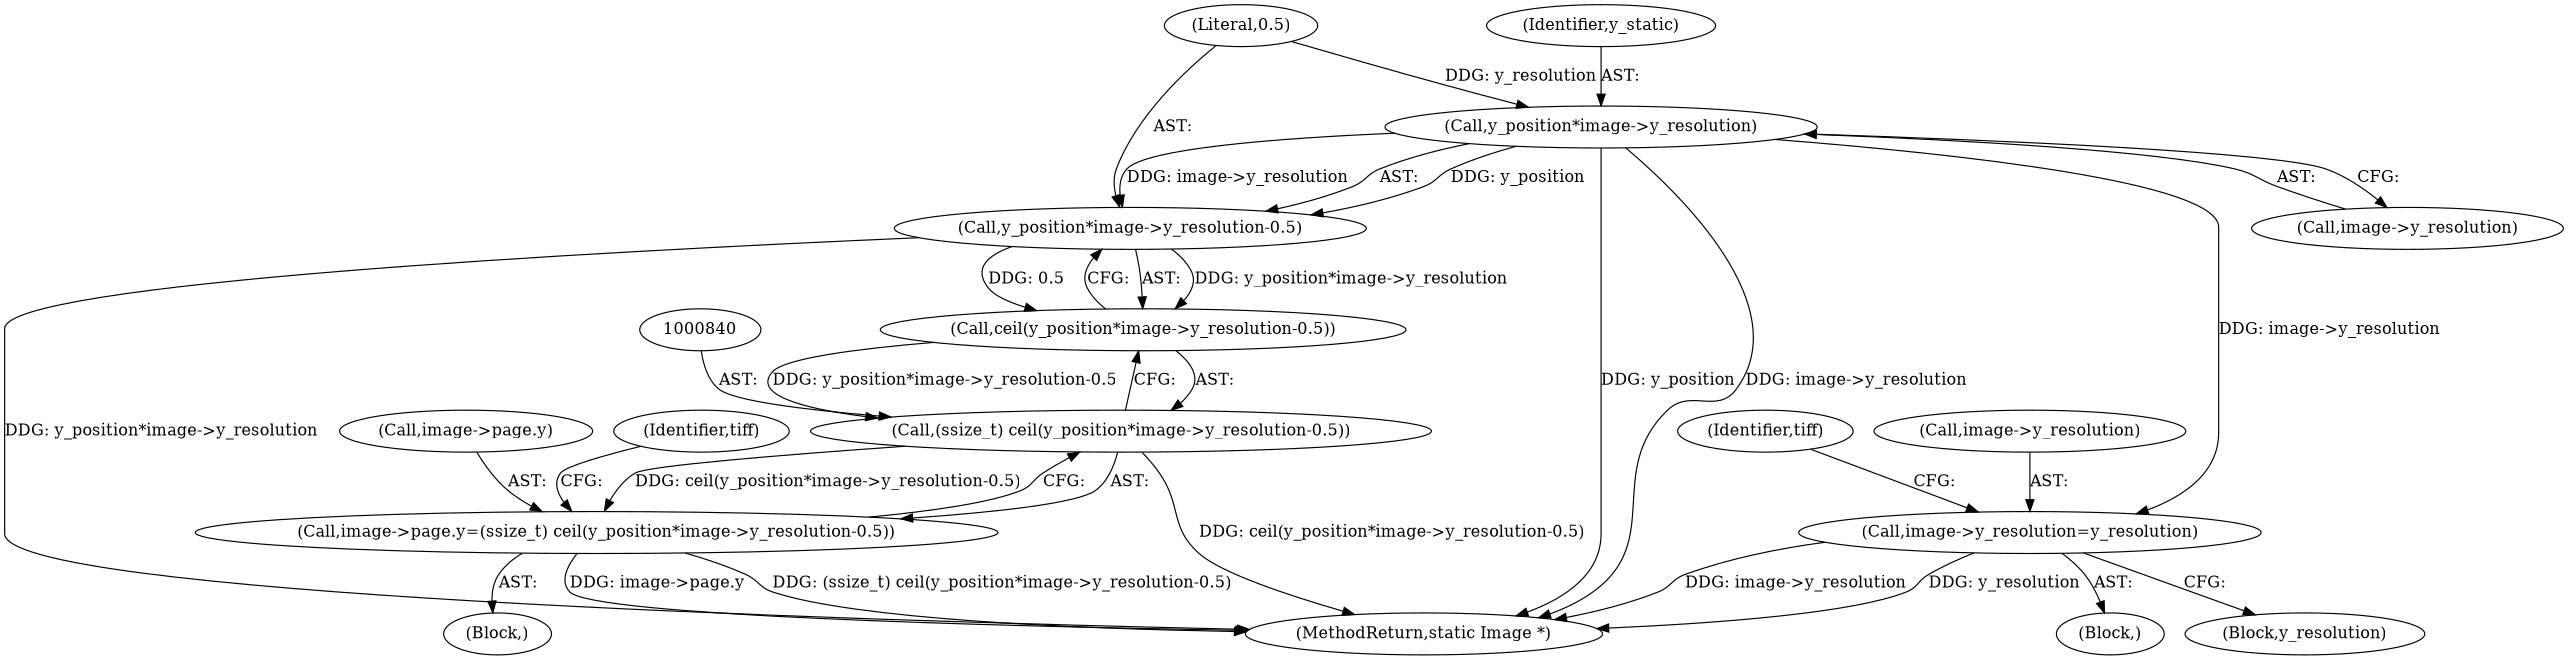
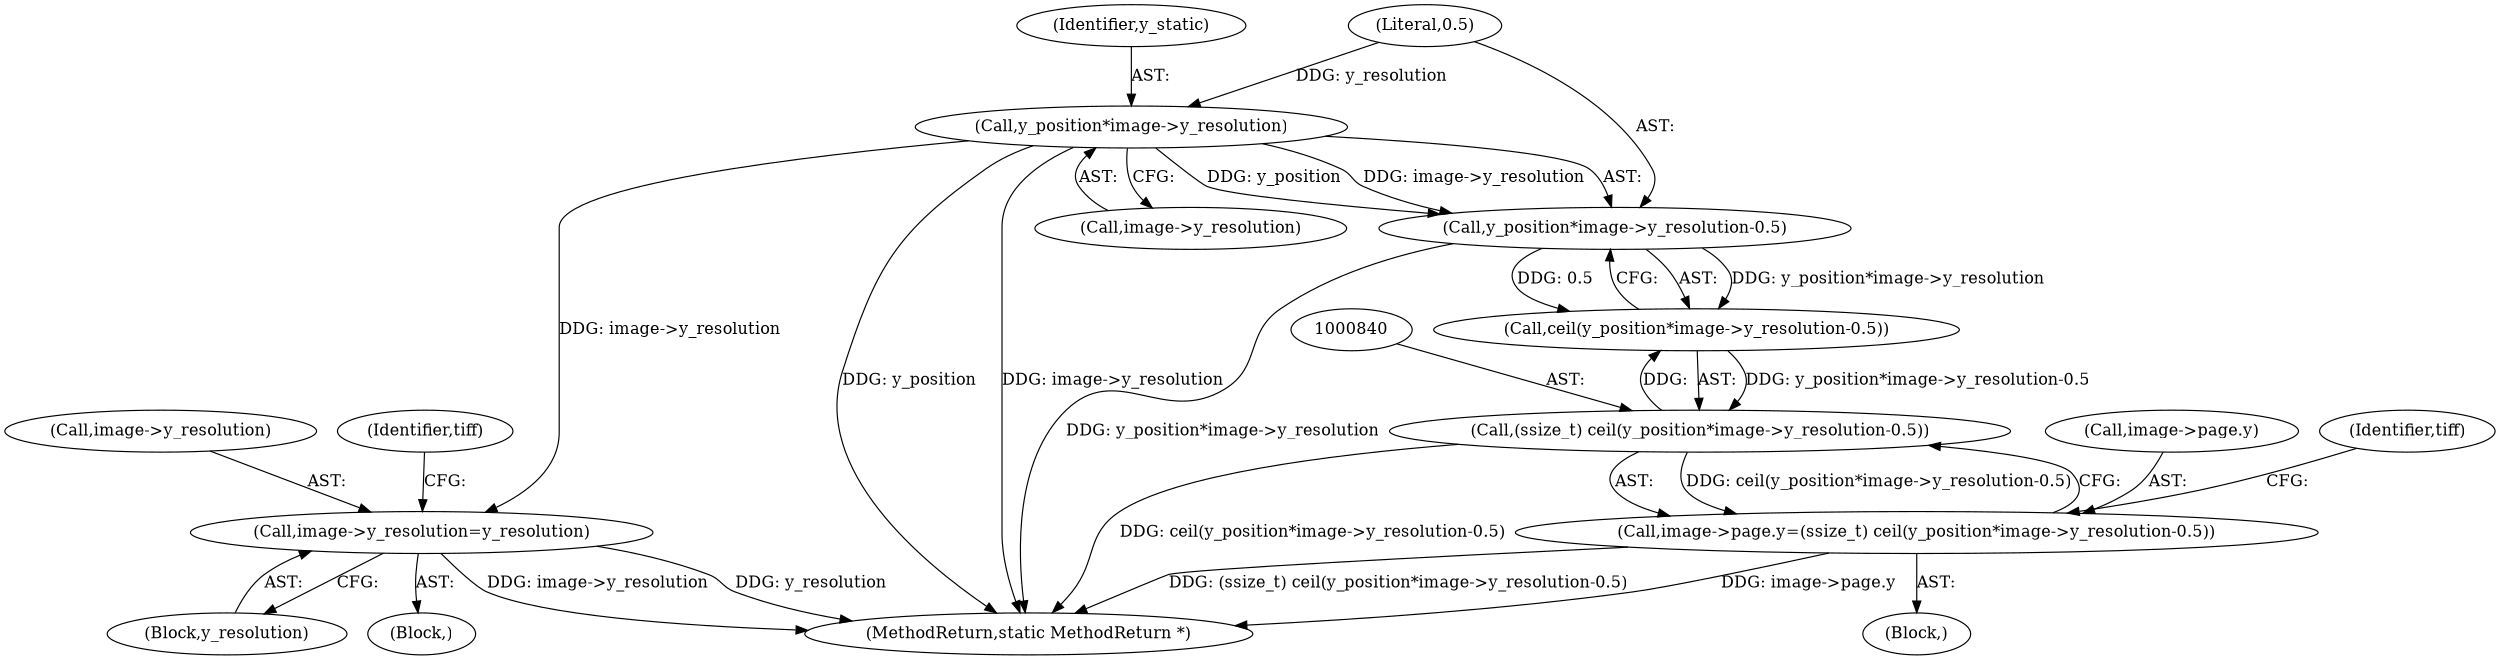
  digraph {
    n1 [label="(Call,y_position*image->y_resolution)"]
    n2 [label="(Call,y_position*image->y_resolution-0.5)"]
-   n3 [label="(MethodReturn,static Image *)"]
+   n3 [label="(MethodReturn,static MethodReturn *)"]
    n4 [label="(Call,image->y_resolution)"]
    n5 [label="(Call,image->y_resolution=y_resolution)"]
    n6 [label="(Call,ceil(y_position*image->y_resolution-0.5))"]
    n7 [label="(Block,)"]
    n8 [label="(Block,y_resolution)"]
    n9 [label="(Call,(ssize_t) ceil(y_position*image->y_resolution-0.5))"]
    n10 [label="(Literal,0.5)"]
    n11 [label="(Call,image->page.y=(ssize_t) ceil(y_position*image->y_resolution-0.5))"]
    n12 [label="(Block,)"]
    n13 [label="(Identifier,tiff)"]
    n14 [label="(Call,image->page.y)"]
    n15 [label="(Identifier,tiff)"]
    n16 [label="(Identifier,y_static)"]
    n17 [label="(Call,image->y_resolution)"]
    1000840
    n1 -> n2 [label="AST: "]
    n1 -> n2 [label="DDG: y_position"]
    n1 -> n2 [label="DDG: image->y_resolution"]
    n1 -> n3 [label="DDG: y_position"]
    n1 -> n3 [label="DDG: image->y_resolution"]
    n1 -> n4 [label="CFG: "]
    n1 -> n5 [label="DDG: image->y_resolution"]
    n2 -> n3 [label="DDG: y_position*image->y_resolution"]
    n2 -> n6 [label="AST: "]
    n2 -> n6 [label="DDG: y_position*image->y_resolution"]
    n2 -> n6 [label="DDG: 0.5"]
    n4 -> n1 [label="AST: "]
    n5 -> n3 [label="DDG: image->y_resolution"]
    n5 -> n3 [label="DDG: y_resolution"]
    n5 -> n7 [label="AST: "]
    n5 -> n8 [label="CFG: "]
    n6 -> n2 [label="CFG: "]
    n6 -> n9 [label="AST: "]
    n6 -> n9 [label="DDG: y_position*image->y_resolution-0.5"]
+   n8 -> n5 [label="AST: "]
    n9 -> n3 [label="DDG: ceil(y_position*image->y_resolution-0.5)"]
-   n9 -> n6 [label="CFG: "]
+   n9 -> n6 [label="DDG: "]
    n9 -> n11 [label="AST: "]
    n9 -> n11 [label="DDG: ceil(y_position*image->y_resolution-0.5)"]
    n10 -> n1 [label="DDG: y_resolution"]
    n10 -> n2 [label="AST: "]
    n11 -> n3 [label="DDG: image->page.y"]
    n11 -> n3 [label="DDG: (ssize_t) ceil(y_position*image->y_resolution-0.5)"]
    n11 -> n9 [label="CFG: "]
    n11 -> n12 [label="AST: "]
    n13 -> n5 [label="CFG: "]
    n14 -> n11 [label="AST: "]
    n15 -> n11 [label="CFG: "]
    n16 -> n1 [label="AST: "]
    n17 -> n5 [label="AST: "]
    1000840 -> n9 [label="AST: "]
  }
